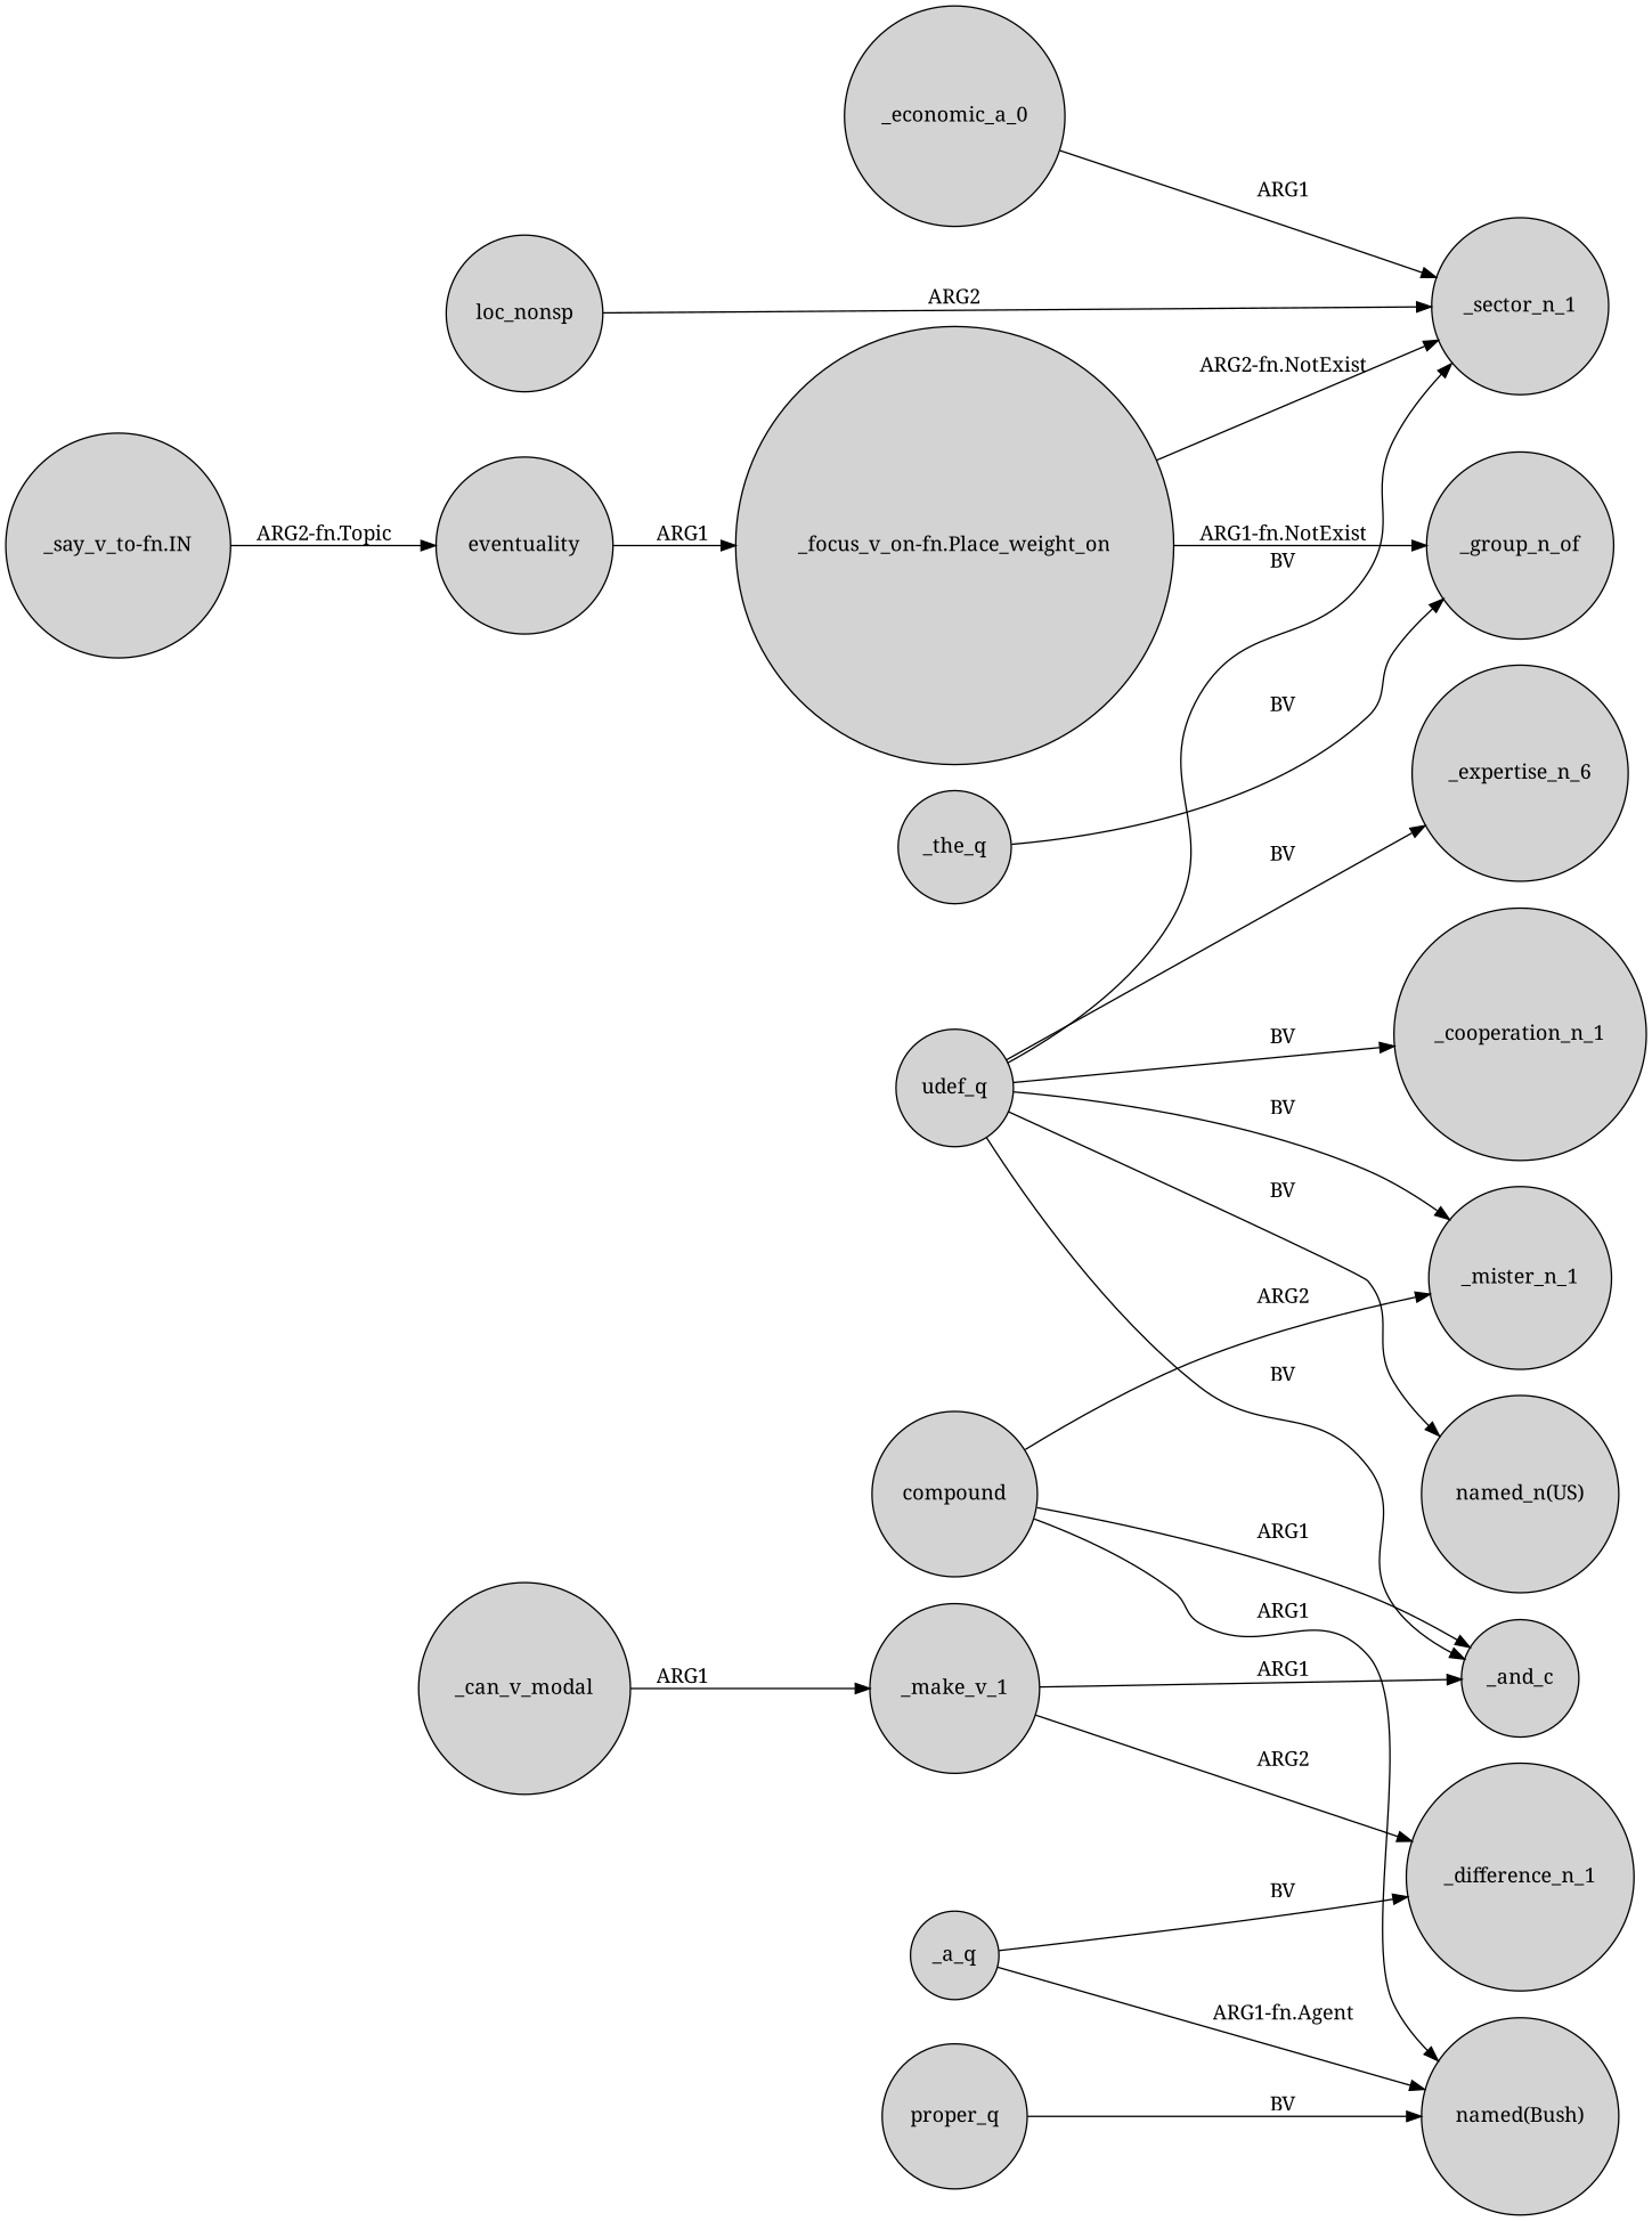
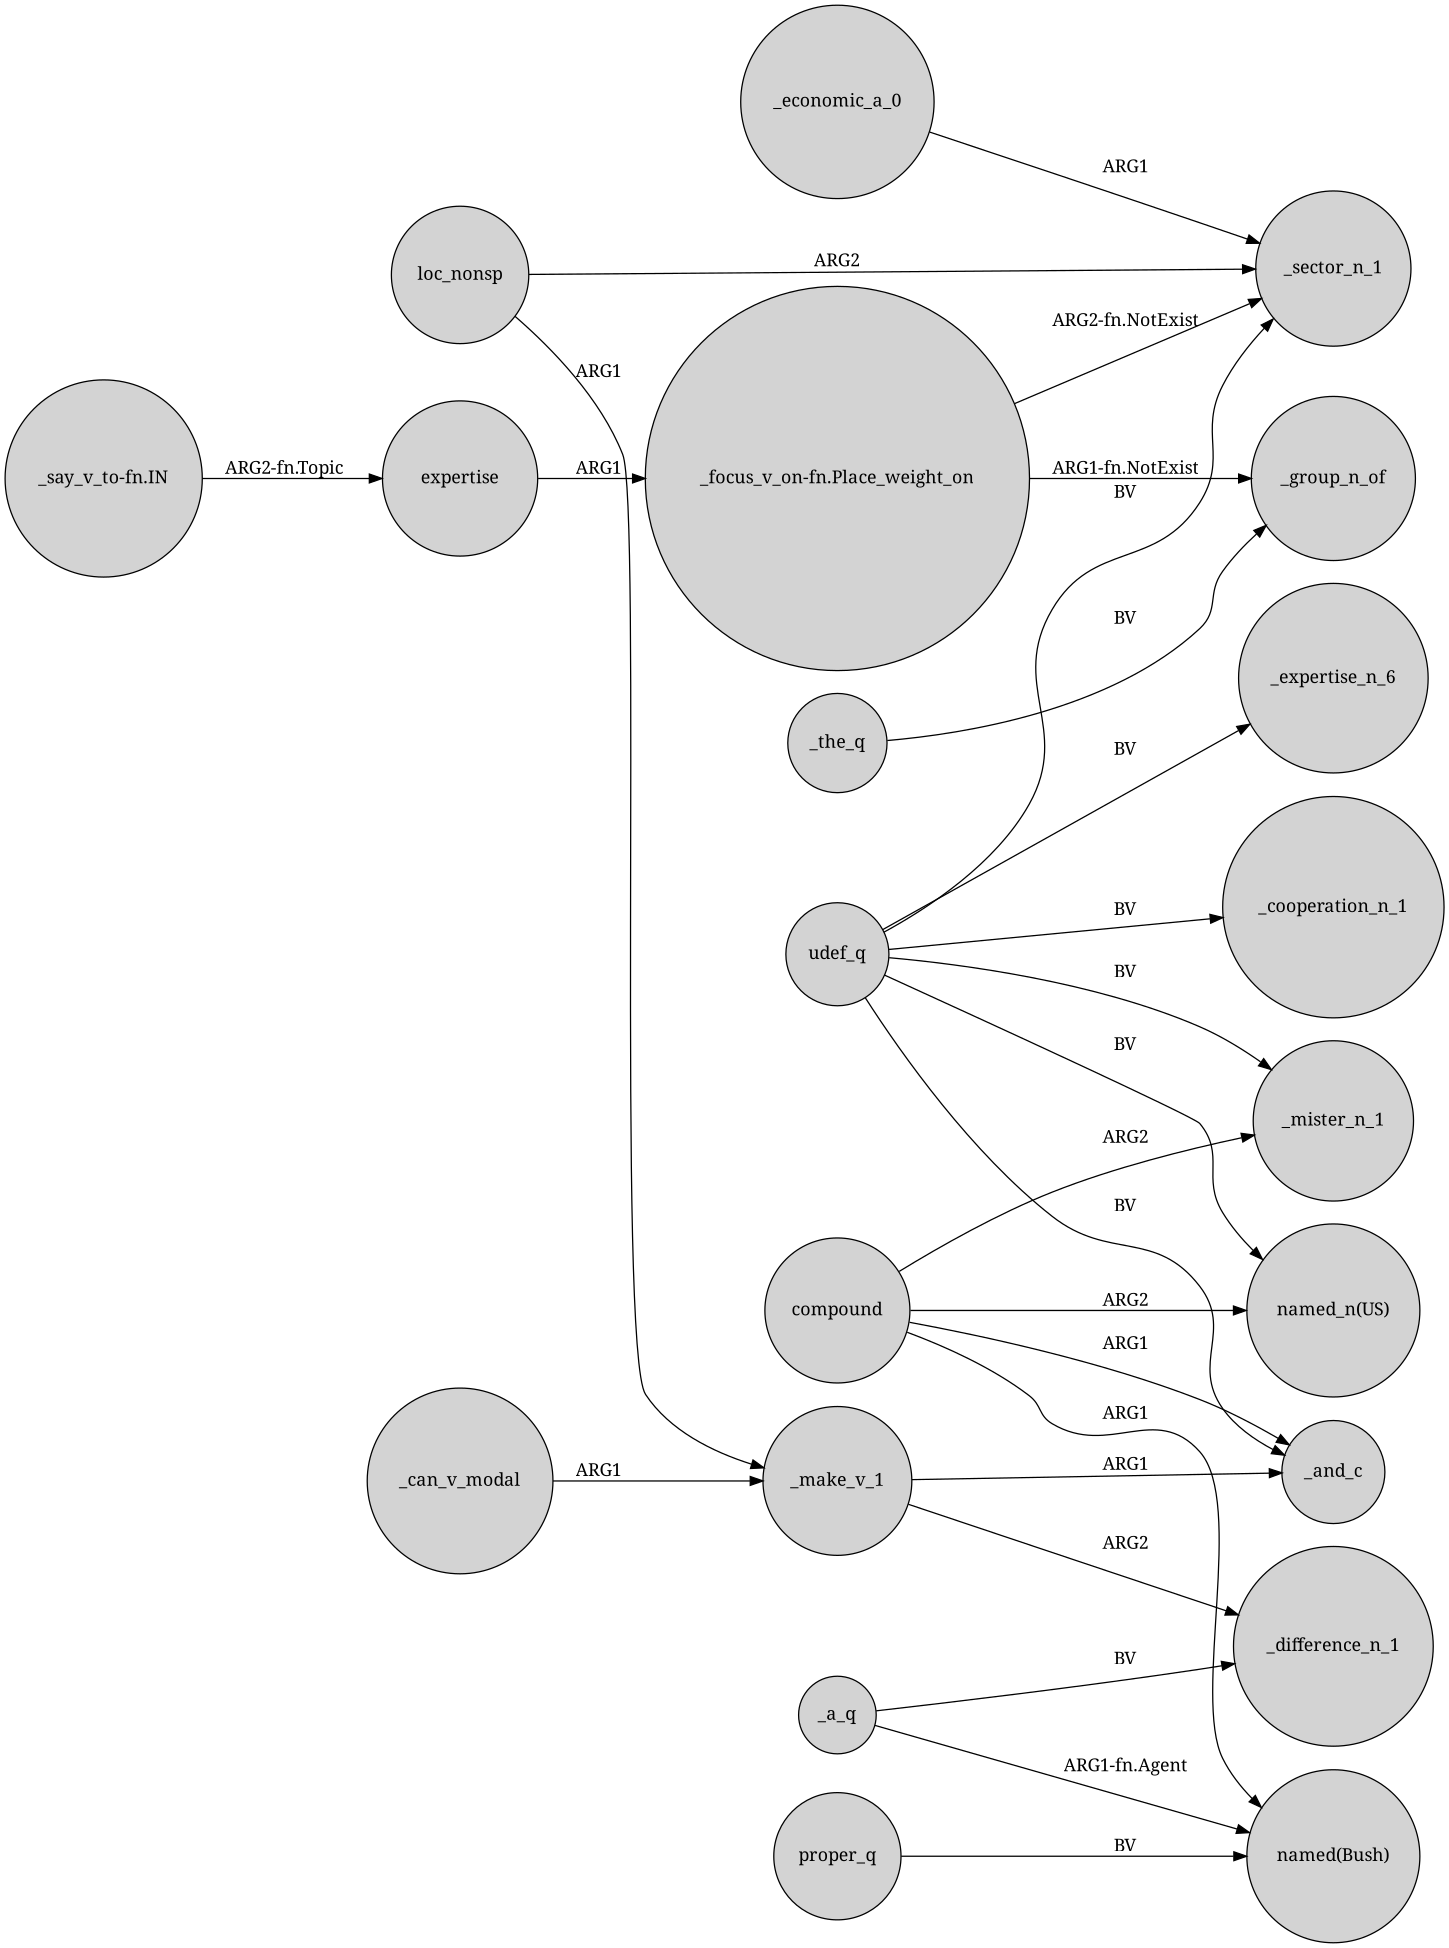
  digraph {
    fontname="Noto Serif"
    rankdir=LR
    node [fontname="Noto Serif" shape=circle style=filled]
    edge [fontname="Noto Serif"]
    "_say_v_to-fn.IN"
-   eventuality
+   eventuality [label=expertise]
    "_focus_v_on-fn.Place_weight_on"
    _sector_n_1
    _group_n_of
    _make_v_1
    _difference_n_1
    _and_c
    n9 [label=_economic_a_0]
    udef_q
    "named_n(US)"
    _mister_n_1
    n13 [label=_expertise_n_6]
    _cooperation_n_1
    compound
    "named(Bush)"
    _the_q
    loc_nonsp
    proper_q
    _a_q
    _can_v_modal
    "_say_v_to-fn.IN" -> eventuality [label="ARG2-fn.Topic"]
    eventuality -> "_focus_v_on-fn.Place_weight_on" [label=ARG1]
    "_focus_v_on-fn.Place_weight_on" -> _sector_n_1 [label="ARG2-fn.NotExist"]
    "_focus_v_on-fn.Place_weight_on" -> _group_n_of [label="ARG1-fn.NotExist"]
    _make_v_1 -> _difference_n_1 [label=ARG2]
    _make_v_1 -> _and_c [label=ARG1]
    n9 -> _sector_n_1 [label=ARG1]
    udef_q -> _sector_n_1 [label=BV]
    udef_q -> _and_c [label=BV]
    udef_q -> "named_n(US)" [label=BV]
    udef_q -> _mister_n_1 [label=BV]
    udef_q -> n13 [label=BV]
    udef_q -> _cooperation_n_1 [label=BV]
    compound -> _and_c [label=ARG1]
+   compound -> "named_n(US)" [label=ARG2]
    compound -> _mister_n_1 [label=ARG2]
    compound -> "named(Bush)" [label=ARG1]
    _the_q -> _group_n_of [label=BV]
    loc_nonsp -> _sector_n_1 [label=ARG2]
+   loc_nonsp -> _make_v_1 [label=ARG1]
    proper_q -> "named(Bush)" [label=BV]
    _a_q -> _difference_n_1 [label=BV]
    _a_q -> "named(Bush)" [label="ARG1-fn.Agent"]
    _can_v_modal -> _make_v_1 [label=ARG1]
  }
